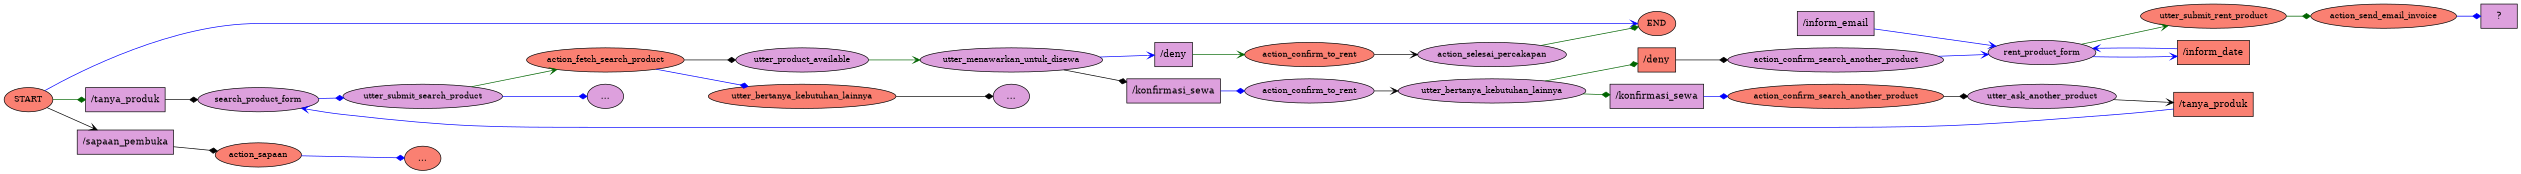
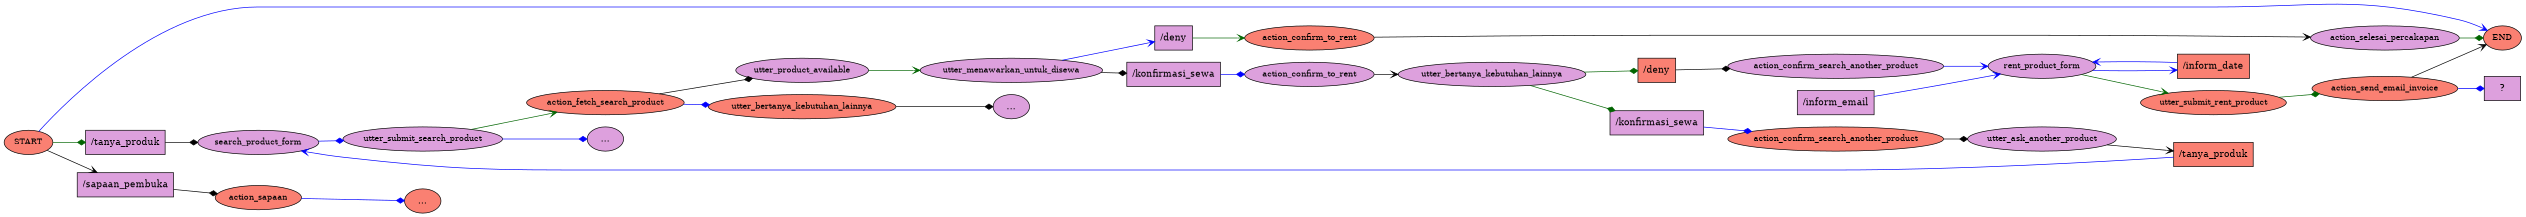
  digraph {
    rankdir=LR
    node [fillcolor=plum fontsize=12 style=filled]
    edge [arrowhead=diamond color=blue]
    n1 [fillcolor=salmon label=START]
    n2 [fillcolor=salmon label=END]
    n3 [label="/tanya_produk" shape=rect fontsize=""]
    n4 [label="/sapaan_pembuka" shape=rect fontsize=""]
    n5 [label=search_product_form]
    n6 [fillcolor=salmon label=action_sapaan]
    n7 [label=utter_submit_search_product]
    n8 [fillcolor=salmon label=action_fetch_search_product]
    n9 [label="..." fontsize=""]
    n10 [label=utter_product_available]
    n11 [fillcolor=salmon label=utter_bertanya_kebutuhan_lainnya]
    n12 [label=utter_menawarkan_untuk_disewa]
    n13 [label="..." fontsize=""]
    n14 [label="/konfirmasi_sewa" shape=rect fontsize=""]
    n15 [label="/deny" shape=rect fontsize=""]
    n16 [label=action_confirm_to_rent]
    n17 [fillcolor=salmon label=action_confirm_to_rent]
    n18 [label=utter_bertanya_kebutuhan_lainnya]
    n19 [fillcolor=salmon label="/deny" shape=rect fontsize=""]
    n20 [label="/konfirmasi_sewa" shape=rect fontsize=""]
    n21 [label=action_confirm_search_another_product]
    n22 [fillcolor=salmon label=action_confirm_search_another_product]
    n23 [label=rent_product_form]
    n24 [fillcolor=salmon label=utter_submit_rent_product]
    n25 [fillcolor=salmon label="/inform_date" shape=rect fontsize=""]
    n26 [fillcolor=salmon label=action_send_email_invoice]
    n27 [label="/inform_email" shape=rect fontsize=""]
    n28 [label="  ?  " shape=rect fontsize=""]
    n29 [label=action_selesai_percakapan]
    n30 [label=utter_ask_another_product]
    n31 [fillcolor=salmon label="/tanya_produk" shape=rect fontsize=""]
    n32 [fillcolor=salmon label="..." fontsize=""]
    n1 -> n2 [arrowhead=vee]
    n1 -> n3 [color=darkgreen]
    n1 -> n4 [arrowhead=vee color=black]
    n3 -> n5 [color=black]
    n4 -> n6 [color=black]
    n5 -> n7
    n6 -> n32
    n7 -> n8 [arrowhead=vee color=darkgreen]
    n7 -> n9
    n8 -> n10 [color=black]
    n8 -> n11
    n10 -> n12 [arrowhead=vee color=darkgreen]
    n11 -> n13 [color=black]
    n12 -> n14 [color=black]
    n12 -> n15 [arrowhead=vee]
    n14 -> n16
    n15 -> n17 [arrowhead=vee color=darkgreen]
    n16 -> n18 [arrowhead=vee color=black]
    n17 -> n29 [arrowhead=vee color=black]
    n18 -> n19 [color=darkgreen]
    n18 -> n20 [color=darkgreen]
    n19 -> n21 [color=black]
    n20 -> n22
    n21 -> n23 [arrowhead=vee]
    n22 -> n30 [color=black]
    n23 -> n24 [arrowhead=vee color=darkgreen]
    n23 -> n25 [arrowhead=vee]
    n24 -> n26 [color=darkgreen]
    n25 -> n23 [arrowhead=vee]
+   n26 -> n2 [arrowhead=vee color=black]
    n26 -> n28
    n27 -> n23 [arrowhead=vee]
    n29 -> n2 [color=darkgreen]
    n30 -> n31 [arrowhead=vee color=black]
    n31 -> n5 [arrowhead=vee]
  }
